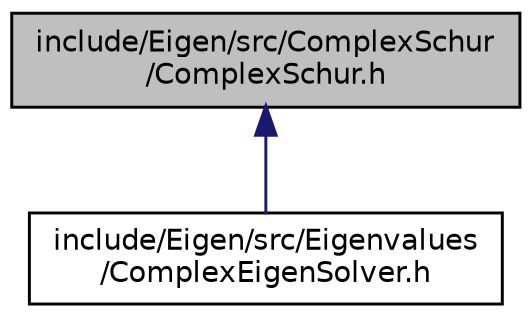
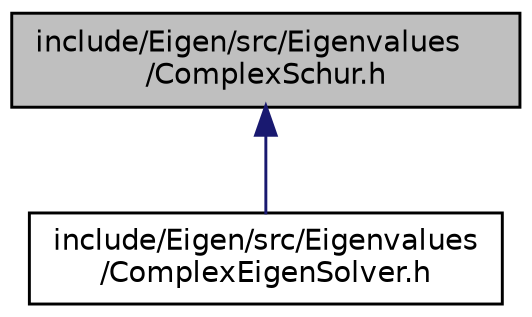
  digraph {
    node [color=black fontname=Helvetica fontsize=10 shape=record style=filled]
-   n1 [fillcolor=grey75 fontcolor=black height=0.2 label="include/Eigen/src/ComplexSchur\l/ComplexSchur.h" width=0.4]
+   n1 [fillcolor=grey75 fontcolor=black height=0.2 label="include/Eigen/src/Eigenvalues\l/ComplexSchur.h" width=0.4]
    n2 [fillcolor=white height=0.2 label="include/Eigen/src/Eigenvalues\l/ComplexEigenSolver.h" width=0.4]
    n1 -> n2 [color=midnightblue dir=back fontname=Helvetica fontsize=10 labelfontname=Helvetica labelfontsize=10 style=solid]
  }
